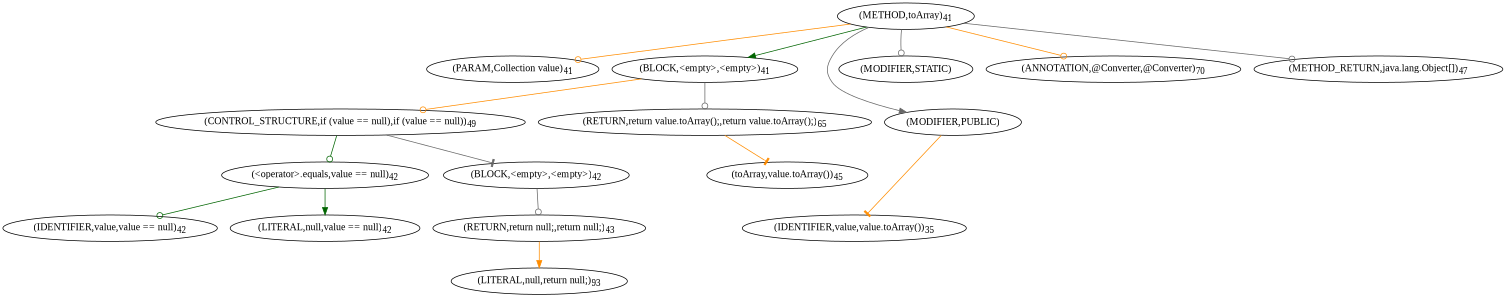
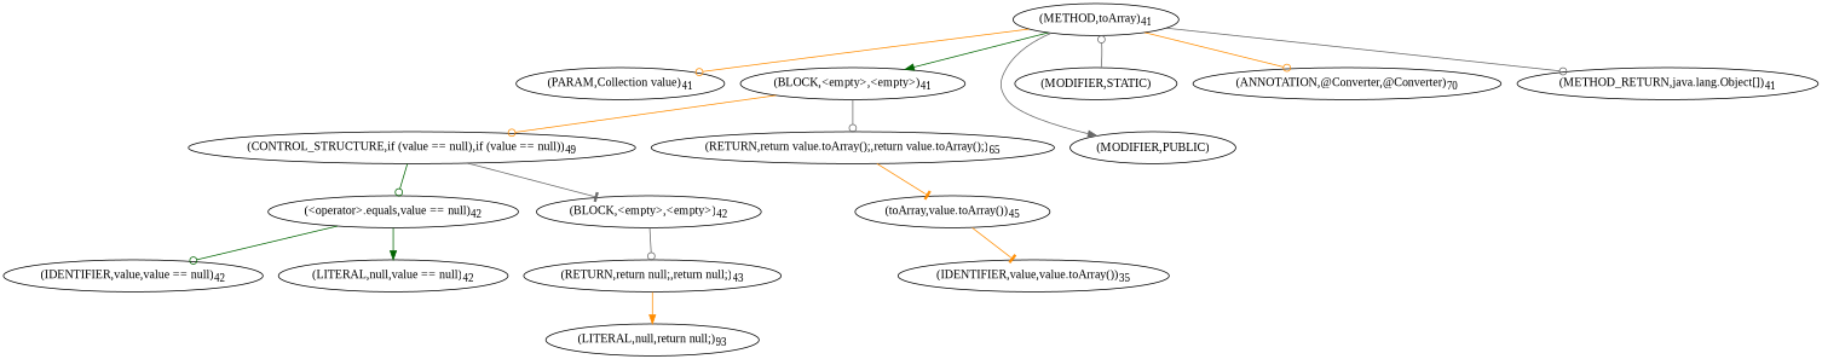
  digraph {
    fontname="Liberation Serif"
    node [fontname="Liberation Serif"]
    edge [arrowhead=odot color=darkorange fontname="Liberation Serif"]
    n1 [label=<(METHOD,toArray)<SUB>41</SUB>>]
    n2 [label=<(PARAM,Collection value)<SUB>41</SUB>>]
    n3 [label=<(BLOCK,&lt;empty&gt;,&lt;empty&gt;)<SUB>41</SUB>>]
    n4 [label=<(MODIFIER,PUBLIC)>]
    n5 [label=<(MODIFIER,STATIC)>]
    n6 [label=<(ANNOTATION,@Converter,@Converter)<SUB>70</SUB>>]
-   n7 [label=<(METHOD_RETURN,java.lang.Object[])<SUB>47</SUB>>]
+   n7 [label=<(METHOD_RETURN,java.lang.Object[])<SUB>41</SUB>>]
    n8 [label=<(CONTROL_STRUCTURE,if (value == null),if (value == null))<SUB>49</SUB>>]
    n9 [label=<(RETURN,return value.toArray();,return value.toArray();)<SUB>65</SUB>>]
    n10 [label=<(&lt;operator&gt;.equals,value == null)<SUB>42</SUB>>]
    n11 [label=<(BLOCK,&lt;empty&gt;,&lt;empty&gt;)<SUB>42</SUB>>]
    n12 [label=<(toArray,value.toArray())<SUB>45</SUB>>]
    n13 [label=<(IDENTIFIER,value,value == null)<SUB>42</SUB>>]
    n14 [label=<(LITERAL,null,value == null)<SUB>42</SUB>>]
    n15 [label=<(RETURN,return null;,return null;)<SUB>43</SUB>>]
    n16 [label=<(LITERAL,null,return null;)<SUB>93</SUB>>]
    n17 [label=<(IDENTIFIER,value,value.toArray())<SUB>35</SUB>>]
    n1 -> n2
    n1 -> n3 [arrowhead=normal color=darkgreen]
    n1 -> n4 [arrowhead=normal color=gray40]
-   n1 -> n5 [color=gray40]
+   n5 -> n1 [color=gray40]
    n1 -> n6
    n1 -> n7 [color=gray40]
    n3 -> n8
    n3 -> n9 [color=gray40]
    n8 -> n10 [color=darkgreen]
    n8 -> n11 [arrowhead=tee color=gray40]
    n9 -> n12 [arrowhead=tee]
    n10 -> n13 [color=darkgreen]
    n10 -> n14 [arrowhead=normal color=darkgreen]
    n11 -> n15 [color=gray40]
-   n4 -> n17 [arrowhead=tee]
+   n12 -> n17 [arrowhead=tee]
    n15 -> n16 [arrowhead=normal]
  }
